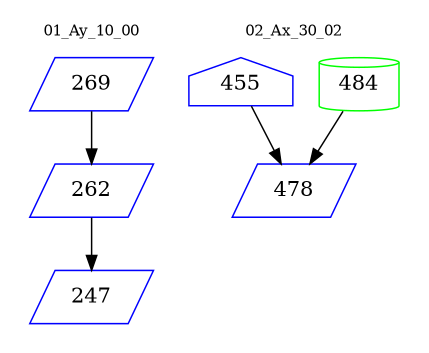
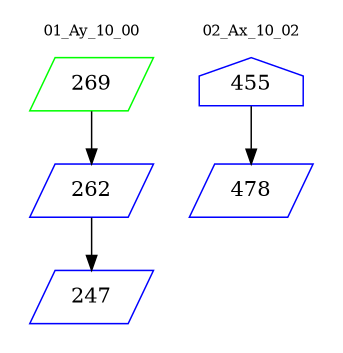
  digraph {
    node [color=blue shape=parallelogram]
    edge [color=black]
-   n1 [label=269]
+   n1 [color=green label=269]
    n2 [label=262]
    n3 [label=247]
-   n4 [color=green label=484 shape=cylinder]
    n5 [label=478]
    n6 [label=455 shape=house]
    subgraph cluster_1 {
      color=white
      fontsize=10
      label="01_Ay_10_00"
      n1
      n2
      n3
    }
    subgraph cluster_2 {
      color=white
      fontsize=10
-     label="02_Ax_30_02"
-     n4
+     label="02_Ax_10_02"
      n5
      n6
    }
    n1 -> n2
    n2 -> n3
-   n4 -> n5
    n6 -> n5
  }
